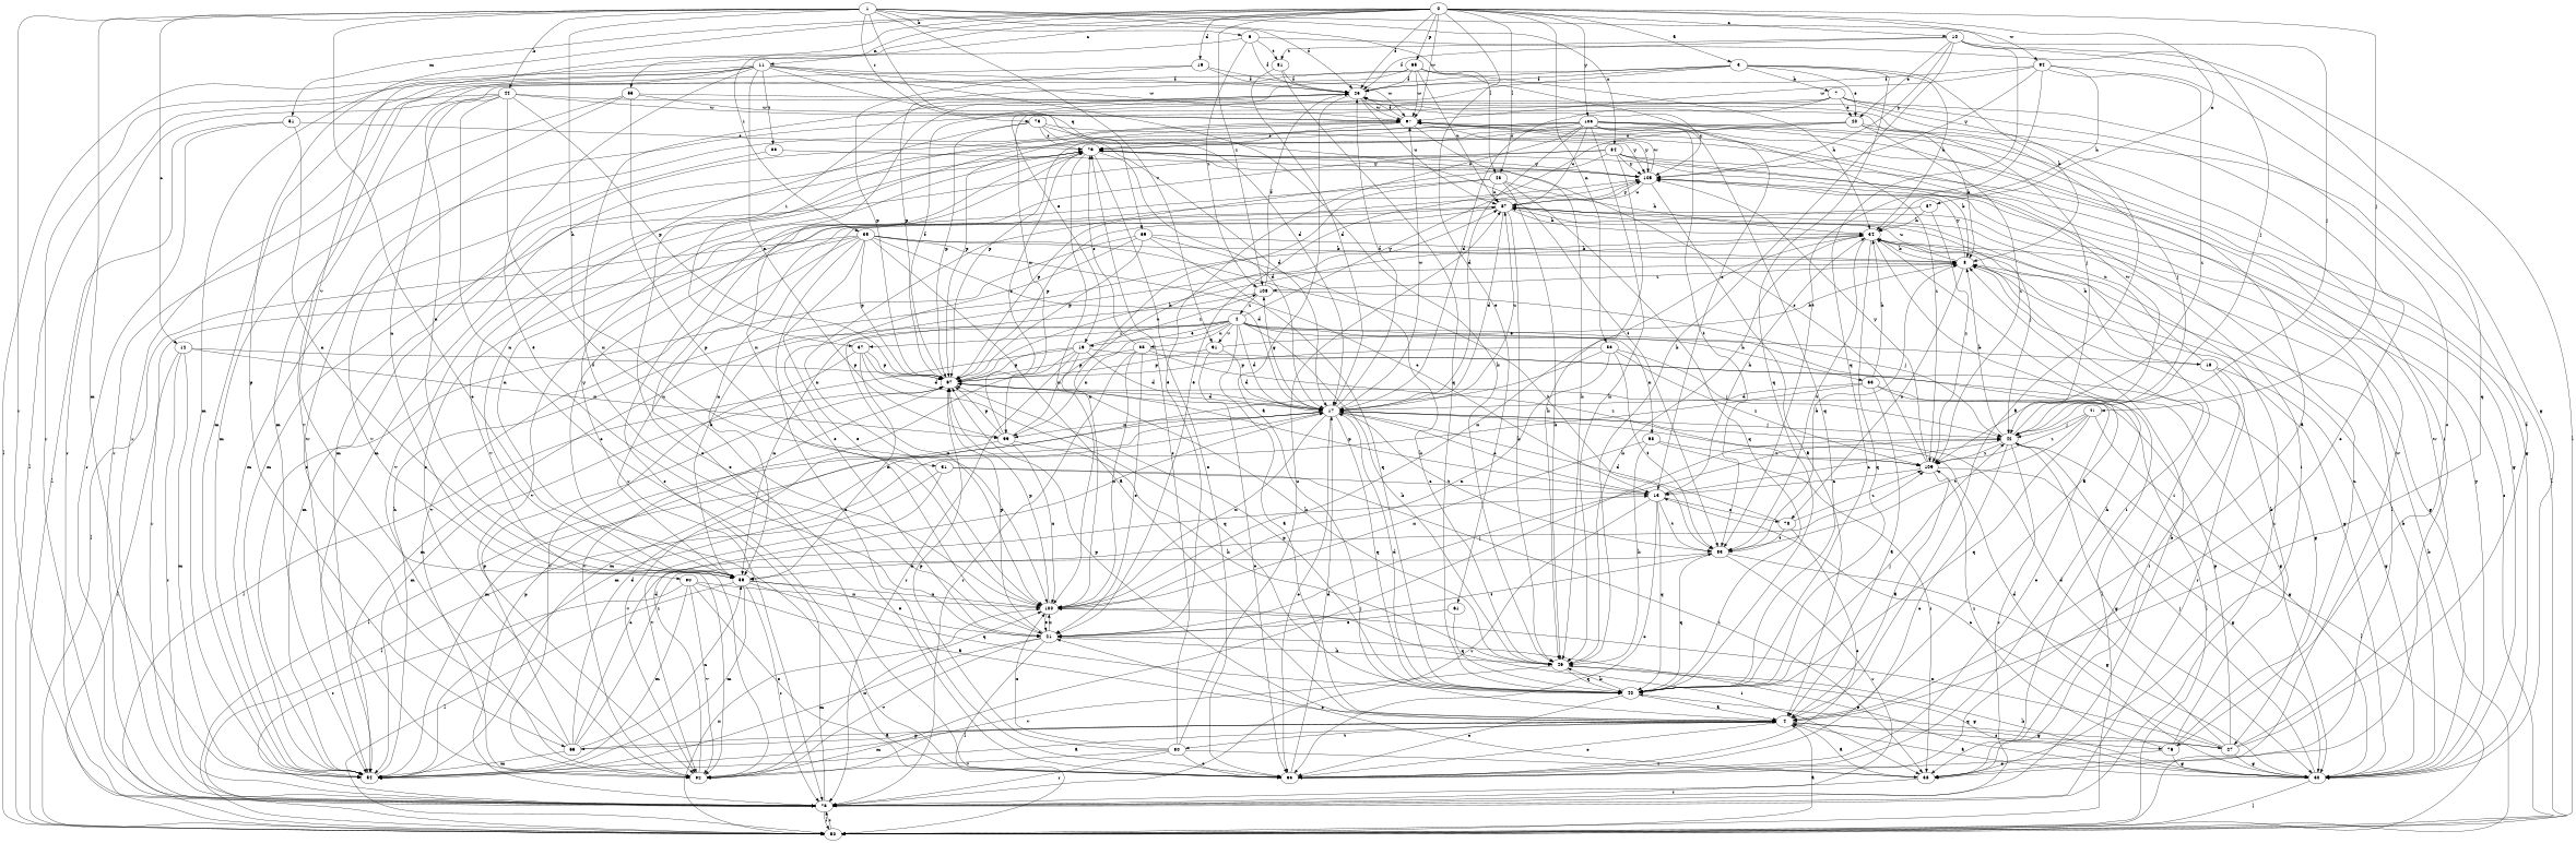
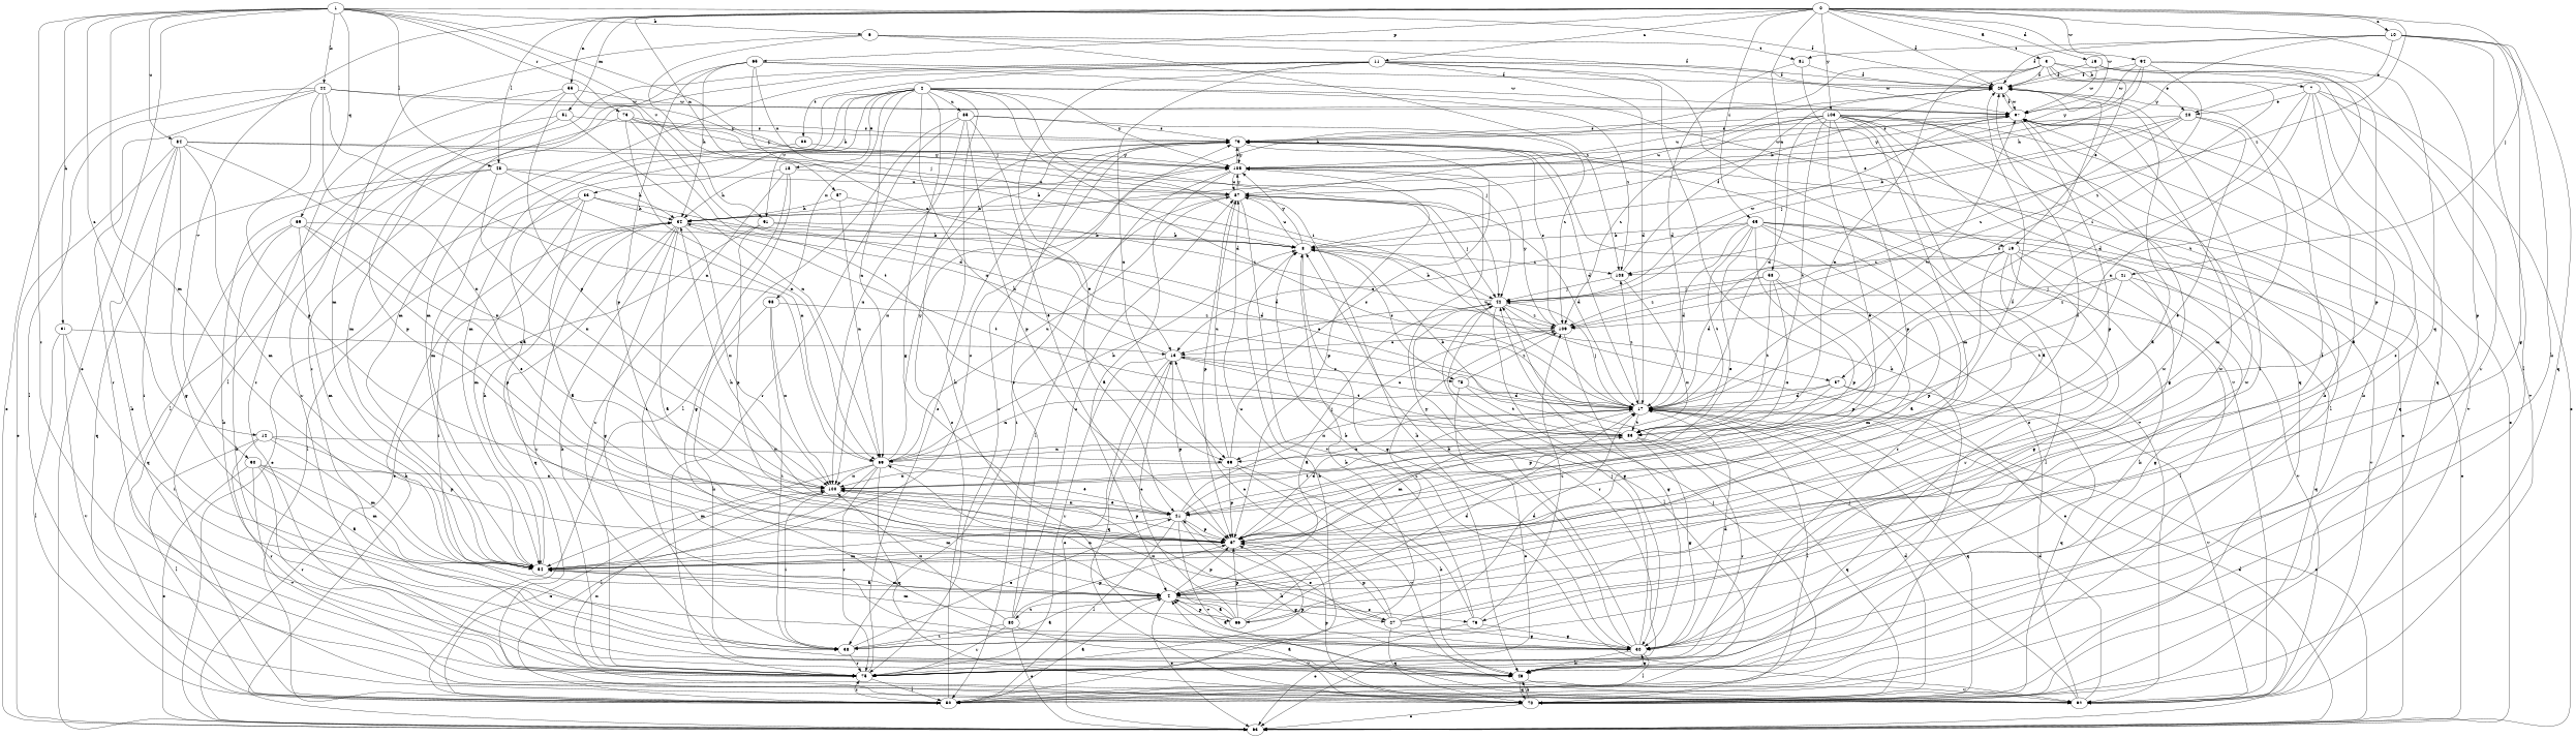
  strict digraph {
    0
    3
    10
    11
    16
    25
    35
    41
    48
    51
    55
    57
    58
-   61
    65
    66
    90
    94
    97
    103
    108
    19
    37
    59
    7
    8
    20
    34
-   70 [label=40]
+   70
    46
    105
    81
    30
    50
    54
    75
    17
    99
    92
    21
    n41 [label=88]
    67
    4
    87
    100
    38
    63
    13
    83
    42
    109
    79
    1
    6
    12
    31
    44
    69
    73
    84
    91
    2
    18
    27
    33
    85
    98
    76
    80
    78
    0 -> 3 [label=a]
    0 -> 10 [label=c]
    0 -> 11 [label=c]
    0 -> 16 [label=d]
    0 -> 25 [label=f]
    0 -> 35 [label=i]
    0 -> 41 [label=j]
    0 -> 48 [label=l]
    0 -> 51 [label=m]
    0 -> 55 [label=n]
    0 -> 57 [label=n]
    0 -> 58 [label=n]
-   0 -> 61 [label=o]
    0 -> 65 [label=p]
    0 -> 66 [label=p]
    0 -> 90 [label=v]
    0 -> 94 [label=w]
    0 -> 97 [label=w]
    0 -> 103 [label=y]
    0 -> 108 [label=z]
    3 -> 25 [label=f]
    3 -> 19 [label=e]
    3 -> 37 [label=i]
    3 -> 59 [label=n]
    3 -> 7 [label=b]
    3 -> 8 [label=b]
    3 -> 20 [label=e]
    3 -> 34 [label=h]
    3 -> 70 [label=q]
    10 -> 25 [label=f]
    10 -> 20 [label=e]
    10 -> 70 [label=q]
    10 -> 46 [label=k]
    10 -> 105 [label=y]
    10 -> 81 [label=t]
    10 -> 30 [label=g]
    10 -> 50 [label=l]
    11 -> 25 [label=f]
    11 -> 97 [label=w]
    11 -> 46 [label=k]
    11 -> 50 [label=l]
    11 -> 54 [label=m]
    11 -> 75 [label=r]
    11 -> 17 [label=d]
    11 -> 99 [label=x]
    11 -> 92 [label=v]
    11 -> 21 [label=e]
    11 -> n41 [label=t]
    16 -> 25 [label=f]
    16 -> 97 [label=w]
    16 -> 75 [label=r]
    16 -> 67 [label=p]
    25 -> 97 [label=w]
    25 -> 4 [label=a]
    25 -> 87 [label=u]
-   25 -> 100 [label=x]
    25 -> 38 [label=i]
    35 -> 8 [label=b]
    35 -> 50 [label=l]
    35 -> 75 [label=r]
    35 -> 17 [label=d]
    35 -> 92 [label=v]
    35 -> 21 [label=e]
    35 -> 67 [label=p]
    35 -> 4 [label=a]
    35 -> 63 [label=o]
    35 -> 13 [label=c]
    35 -> 83 [label=t]
    41 -> 70 [label=q]
    41 -> 30 [label=g]
    41 -> 83 [label=t]
    41 -> 42 [label=j]
    41 -> 109 [label=z]
    48 -> 59 [label=n]
    48 -> 34 [label=h]
    48 -> 70 [label=q]
    48 -> 46 [label=k]
    48 -> 87 [label=u]
    48 -> 100 [label=x]
    51 -> 59 [label=n]
    51 -> 50 [label=l]
    51 -> 75 [label=r]
    51 -> 79 [label=s]
    55 -> 97 [label=w]
    55 -> 54 [label=m]
    55 -> 75 [label=r]
    55 -> 100 [label=p]
    55 -> 42 [label=j]
    57 -> 59 [label=n]
    57 -> 34 [label=h]
    57 -> 109 [label=z]
    58 -> 54 [label=m]
    58 -> 67 [label=p]
    58 -> 100 [label=x]
    58 -> 83 [label=t]
    58 -> 42 [label=j]
    58 -> 109 [label=z]
-   61 -> 70 [label=q]
-   61 -> 21 [label=e]
    65 -> 25 [label=f]
    65 -> 97 [label=w]
    65 -> 34 [label=h]
    65 -> 54 [label=m]
    65 -> 67 [label=p]
    65 -> 87 [label=u]
    65 -> 13 [label=c]
    66 -> 97 [label=w]
    66 -> 59 [label=n]
    66 -> 54 [label=m]
    66 -> 17 [label=d]
    66 -> 67 [label=p]
    66 -> 4 [label=a]
    66 -> 13 [label=c]
    66 -> 109 [label=z]
    90 -> 54 [label=m]
    90 -> 75 [label=r]
    90 -> 92 [label=v]
    90 -> 4 [label=a]
    90 -> 100 [label=x]
    90 -> 63 [label=o]
    94 -> 25 [label=f]
    94 -> 97 [label=w]
    94 -> 34 [label=h]
    94 -> 105 [label=y]
    94 -> 4 [label=q]
    94 -> 83 [label=t]
    94 -> 109 [label=z]
    97 -> 25 [label=f]
    97 -> 46 [label=k]
    97 -> 105 [label=y]
    97 -> 67 [label=p]
    97 -> 63 [label=o]
    97 -> 79 [label=s]
    103 -> 70 [label=q]
    103 -> 46 [label=k]
    103 -> 30 [label=g]
    103 -> 50 [label=l]
    103 -> 54 [label=m]
    103 -> 17 [label=d]
    103 -> 92 [label=v]
    103 -> 21 [label=e]
    103 -> 67 [label=p]
    103 -> 4 [label=a]
    103 -> 87 [label=u]
    103 -> 83 [label=t]
    103 -> 109 [label=z]
    103 -> 79 [label=s]
    108 -> 25 [label=f]
    108 -> 100 [label=x]
    108 -> 42 [label=j]
    19 -> 108 [label=z]
    19 -> 46 [label=k]
    19 -> 30 [label=g]
    19 -> 50 [label=l]
    19 -> 75 [label=r]
    19 -> 17 [label=d]
    19 -> 92 [label=v]
    19 -> 67 [label=p]
    37 -> 59 [label=n]
    37 -> 70 [label=q]
    37 -> 17 [label=d]
    37 -> 92 [label=v]
    37 -> 67 [label=p]
    59 -> 8 [label=b]
    59 -> 70 [label=q]
    59 -> 105 [label=y]
    59 -> 50 [label=l]
    59 -> 54 [label=m]
    59 -> 75 [label=r]
    59 -> 21 [label=e]
    59 -> 87 [label=u]
    59 -> 100 [label=x]
    7 -> 20 [label=e]
    7 -> 17 [label=d]
    7 -> 99 [label=x]
    7 -> 92 [label=v]
    7 -> 4 [label=a]
    7 -> 63 [label=o]
    7 -> 76 [label=s]
    8 -> 108 [label=z]
    8 -> 105 [label=y]
    8 -> 30 [label=g]
    8 -> 87 [label=u]
    8 -> 78 [label=s]
    20 -> 8 [label=b]
    20 -> 54 [label=m]
    20 -> 21 [label=e]
    20 -> 42 [label=j]
    20 -> 109 [label=z]
    20 -> 79 [label=s]
    34 -> 8 [label=b]
    34 -> 70 [label=q]
    34 -> 46 [label=k]
    34 -> 30 [label=g]
    34 -> 75 [label=r]
    34 -> 4 [label=a]
    34 -> 100 [label=x]
    34 -> 38 [label=i]
    34 -> 83 [label=t]
    70 -> 46 [label=k]
    70 -> 17 [label=d]
    70 -> 67 [label=p]
    70 -> 4 [label=a]
    70 -> 63 [label=o]
    70 -> 42 [label=j]
    46 -> 70 [label=q]
    46 -> 30 [label=g]
    46 -> 92 [label=v]
    105 -> 97 [label=w]
    105 -> 50 [label=l]
    105 -> 67 [label=p]
    105 -> 4 [label=a]
    105 -> 87 [label=u]
    105 -> 79 [label=s]
    81 -> 25 [label=f]
    81 -> 70 [label=q]
    81 -> 17 [label=d]
    30 -> 8 [label=b]
    30 -> 46 [label=k]
    30 -> 105 [label=y]
    30 -> 50 [label=l]
    30 -> 17 [label=d]
    30 -> 21 [label=e]
    30 -> 4 [label=a]
    30 -> 42 [label=j]
    50 -> 8 [label=b]
    50 -> 75 [label=r]
    50 -> 4 [label=a]
    50 -> 100 [label=x]
    50 -> 79 [label=s]
    54 -> 34 [label=h]
    54 -> 4 [label=a]
    54 -> 79 [label=s]
    75 -> 8 [label=b]
    75 -> 50 [label=l]
    75 -> 67 [label=p]
    75 -> 79 [label=s]
    17 -> 25 [label=f]
    17 -> 97 [label=w]
-   17 -> 108 [label=g]
+   17 -> 108 [label=z]
    17 -> 70 [label=q]
    17 -> 50 [label=l]
    17 -> 54 [label=m]
    17 -> 99 [label=x]
    17 -> 87 [label=u]
    17 -> 100 [label=x]
    17 -> 63 [label=o]
    17 -> 13 [label=c]
    17 -> 83 [label=t]
    17 -> 42 [label=j]
    99 -> 46 [label=k]
    99 -> 92 [label=v]
    99 -> 67 [label=p]
    99 -> 87 [label=u]
    99 -> 100 [label=x]
    99 -> 79 [label=s]
    92 -> 17 [label=d]
    92 -> 100 [label=x]
    92 -> 42 [label=j]
    92 -> 79 [label=s]
    21 -> 25 [label=f]
    21 -> 46 [label=k]
    21 -> 50 [label=l]
    21 -> 54 [label=m]
    21 -> 92 [label=v]
    21 -> 67 [label=p]
    21 -> 100 [label=x]
    21 -> 83 [label=t]
    21 -> 42 [label=j]
    n41 -> 105 [label=y]
    n41 -> 54 [label=m]
    67 -> 25 [label=f]
    67 -> 34 [label=h]
    67 -> 54 [label=m]
    67 -> 17 [label=d]
    4 -> 66 [label=p]
    4 -> 54 [label=m]
    4 -> 67 [label=p]
    4 -> 63 [label=o]
    4 -> 27 [label=g]
    4 -> 76 [label=s]
    4 -> 80 [label=t]
    87 -> 34 [label=h]
    87 -> 46 [label=k]
    87 -> 105 [label=y]
    87 -> 17 [label=d]
    87 -> 92 [label=v]
    87 -> 67 [label=p]
    87 -> 38 [label=i]
    87 -> 42 [label=j]
    100 -> 21 [label=e]
    100 -> 67 [label=p]
    100 -> 38 [label=i]
    38 -> 97 [label=w]
    38 -> 75 [label=r]
    38 -> 21 [label=e]
    38 -> 4 [label=a]
    63 -> 34 [label=h]
    63 -> 17 [label=d]
    13 -> 34 [label=h]
    13 -> 70 [label=q]
    13 -> 75 [label=r]
    13 -> 67 [label=p]
    13 -> 63 [label=o]
    13 -> 83 [label=t]
    13 -> 78 [label=s]
    83 -> 59 [label=n]
    83 -> 8 [label=b]
    83 -> 70 [label=q]
    83 -> 30 [label=g]
    83 -> 75 [label=r]
    42 -> 97 [label=w]
    42 -> 8 [label=b]
    42 -> 30 [label=g]
    42 -> 50 [label=l]
    42 -> 75 [label=r]
    42 -> 63 [label=o]
    42 -> 13 [label=c]
    42 -> 109 [label=z]
    109 -> 105 [label=y]
    109 -> 30 [label=g]
    109 -> 4 [label=a]
    109 -> 13 [label=c]
    109 -> 79 [label=s]
    79 -> 105 [label=y]
    79 -> 75 [label=r]
    79 -> 17 [label=d]
    79 -> 92 [label=v]
    79 -> 100 [label=x]
    79 -> 63 [label=o]
    1 -> 25 [label=f]
    1 -> 48 [label=l]
    1 -> 54 [label=m]
    1 -> 75 [label=r]
    1 -> 63 [label=o]
    1 -> 42 [label=j]
    1 -> 6 [label=b]
    1 -> 12 [label=c]
    1 -> 31 [label=h]
    1 -> 44 [label=k]
    1 -> 69 [label=q]
    1 -> 73 [label=r]
    1 -> 84 [label=u]
    1 -> 91 [label=v]
    6 -> 25 [label=f]
    6 -> 108 [label=z]
    6 -> 81 [label=t]
    6 -> 54 [label=m]
    6 -> 42 [label=j]
    12 -> 50 [label=l]
    12 -> 54 [label=m]
    12 -> 75 [label=r]
    12 -> 99 [label=x]
    12 -> 67 [label=p]
    31 -> 50 [label=l]
    31 -> 92 [label=v]
    31 -> 38 [label=i]
    31 -> 13 [label=c]
    44 -> 97 [label=w]
    44 -> 59 [label=n]
    44 -> 105 [label=y]
    44 -> 50 [label=l]
    44 -> 75 [label=r]
    44 -> 67 [label=p]
    44 -> 100 [label=x]
    44 -> 63 [label=o]
    69 -> 8 [label=b]
    69 -> 70 [label=q]
    69 -> 46 [label=k]
    69 -> 54 [label=m]
    69 -> 21 [label=e]
    69 -> 67 [label=p]
    73 -> 59 [label=n]
    73 -> 105 [label=y]
    73 -> 17 [label=d]
    73 -> 67 [label=p]
    73 -> 83 [label=t]
    73 -> 79 [label=s]
    84 -> 8 [label=b]
    84 -> 46 [label=k]
    84 -> 105 [label=y]
    84 -> 30 [label=g]
    84 -> 54 [label=m]
    84 -> 100 [label=x]
    84 -> 38 [label=i]
    84 -> 63 [label=o]
    91 -> 8 [label=b]
    91 -> 17 [label=d]
    91 -> 67 [label=p]
    91 -> 63 [label=o]
-   108 -> 2 [label=z]
+   2 -> 108 [label=z]
    2 -> 19 [label=e]
    2 -> 37 [label=i]
    2 -> 59 [label=n]
    2 -> 46 [label=k]
    2 -> 105 [label=y]
    2 -> 54 [label=m]
    2 -> 17 [label=d]
    2 -> 99 [label=x]
    2 -> 4 [label=a]
    2 -> 91 [label=v]
    2 -> 18 [label=e]
    2 -> 27 [label=g]
    2 -> 33 [label=h]
    2 -> 85 [label=u]
    2 -> 98 [label=x]
    18 -> 34 [label=h]
    18 -> 30 [label=g]
    18 -> 75 [label=r]
    18 -> 87 [label=u]
    18 -> 38 [label=i]
    27 -> 25 [label=f]
    27 -> 97 [label=w]
    27 -> 70 [label=q]
    27 -> 30 [label=g]
    27 -> 17 [label=d]
    27 -> 67 [label=p]
    27 -> 100 [label=x]
    27 -> 13 [label=c]
    33 -> 34 [label=h]
    33 -> 50 [label=l]
    33 -> 54 [label=m]
    33 -> 17 [label=d]
    33 -> 4 [label=a]
    33 -> 63 [label=o]
    85 -> 50 [label=l]
    85 -> 75 [label=r]
    85 -> 21 [label=e]
    85 -> 67 [label=p]
    85 -> 100 [label=x]
    85 -> 109 [label=z]
    85 -> 79 [label=s]
    98 -> 46 [label=k]
    98 -> 100 [label=x]
    98 -> 38 [label=i]
    98 -> 109 [label=z]
    76 -> 8 [label=b]
    76 -> 30 [label=g]
    76 -> 87 [label=u]
    76 -> 63 [label=o]
    76 -> 109 [label=z]
    80 -> 75 [label=r]
    80 -> 92 [label=v]
    80 -> 67 [label=p]
    80 -> 87 [label=u]
    80 -> 100 [label=x]
    80 -> 38 [label=i]
    80 -> 63 [label=o]
    80 -> 79 [label=s]
    78 -> 17 [label=d]
    78 -> 63 [label=o]
    78 -> 83 [label=t]
    78 -> 109 [label=z]
  }
